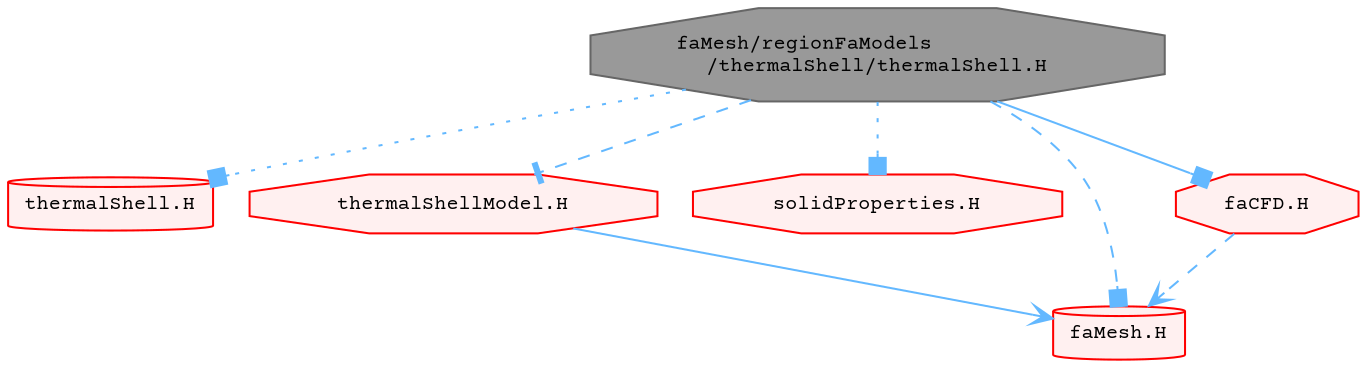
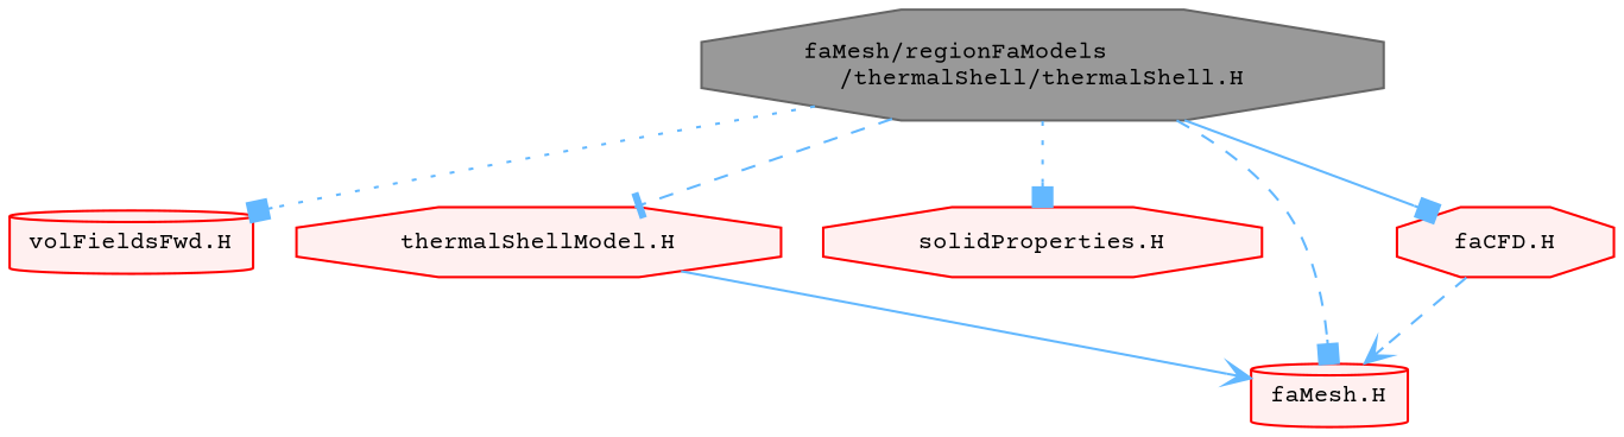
  digraph {
    fontname="Courier Prime"
    node [color=red fillcolor="#FFF0F0" fontname="Courier Prime" fontsize=10 shape=octagon style=filled]
    edge [arrowhead=box color=steelblue1 fontname="Courier Prime" fontsize=10 labelfontname=Helvetica labelfontsize=10 style=dashed]
    n1 [color=gray40 fillcolor=grey60 fontcolor=black height=0.2 label="faMesh/regionFaModels\l/thermalShell/thermalShell.H" width=0.4]
-   n2 [height=0.2 label="thermalShell.H" shape=cylinder width=0.4]
+   n2 [height=0.2 label="volFieldsFwd.H" shape=cylinder width=0.4]
    n3 [height=0.2 label="thermalShellModel.H" width=0.4]
    n4 [height=0.2 label="solidProperties.H" width=0.4]
    n5 [height=0.2 label="faMesh.H" shape=cylinder width=0.4]
    n6 [height=0.2 label="faCFD.H" width=0.4]
    n1 -> n2 [style=dotted]
    n1 -> n3 [arrowhead=tee]
    n1 -> n4 [style=dotted]
    n1 -> n5
    n1 -> n6 [style=solid]
    n3 -> n5 [arrowhead=vee style=solid]
    n6 -> n5 [arrowhead=vee]
  }
